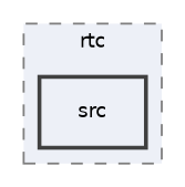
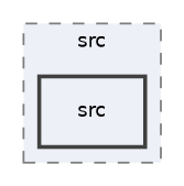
  digraph {
    compound=true
    n1 [color=grey25 fillcolor="#edf0f7" fontname=Helvetica fontsize=10 label=src shape=box style="filled,bold,"]
    subgraph cluster_1 {
      bgcolor="#edf0f7"
      fontname=Helvetica
      fontsize=10
-     label=rtc
+     label=src
      pencolor=grey50
      style="filled,dashed,"
      n1
    }
  }
